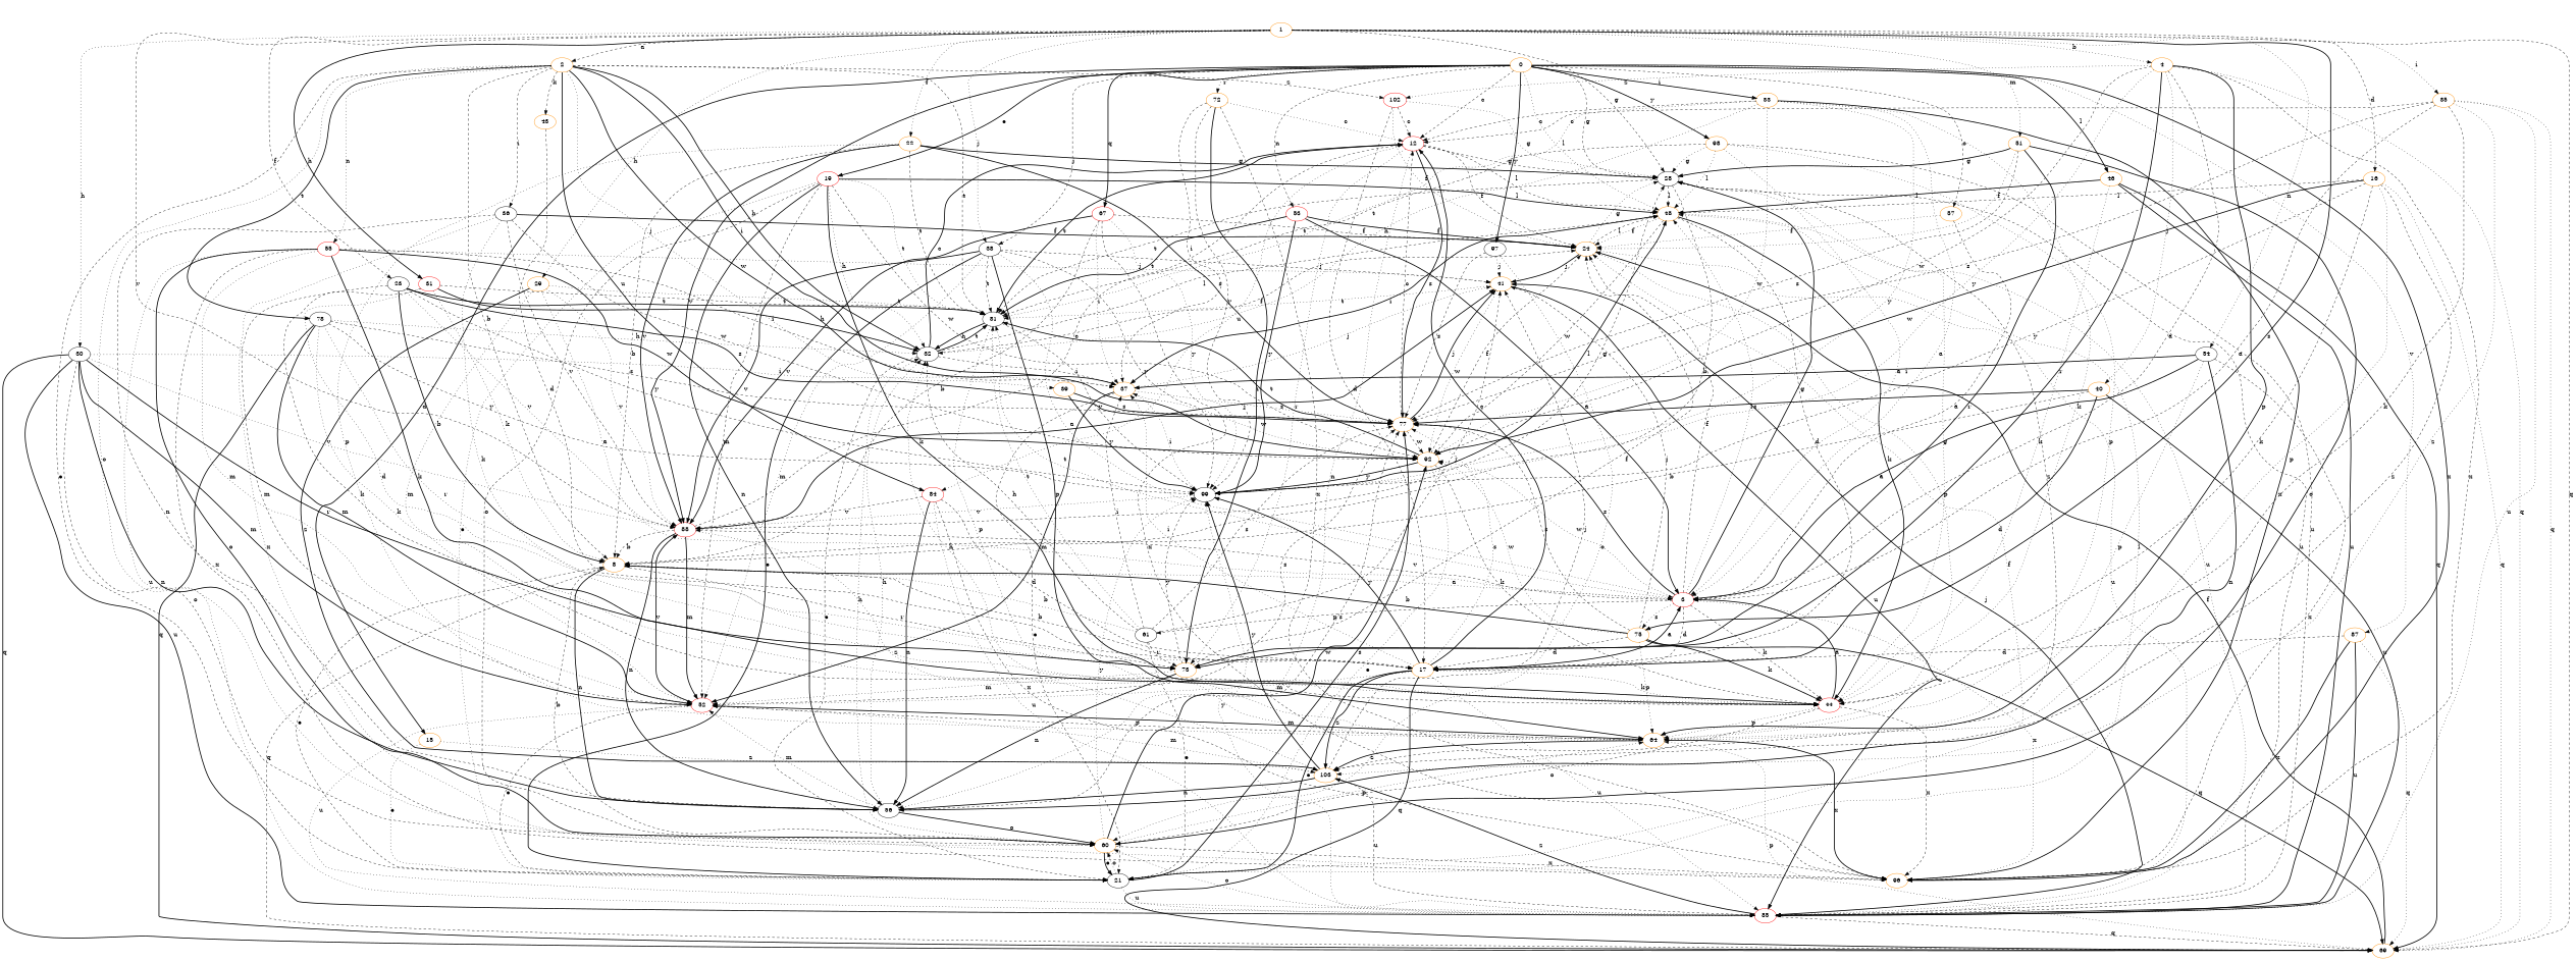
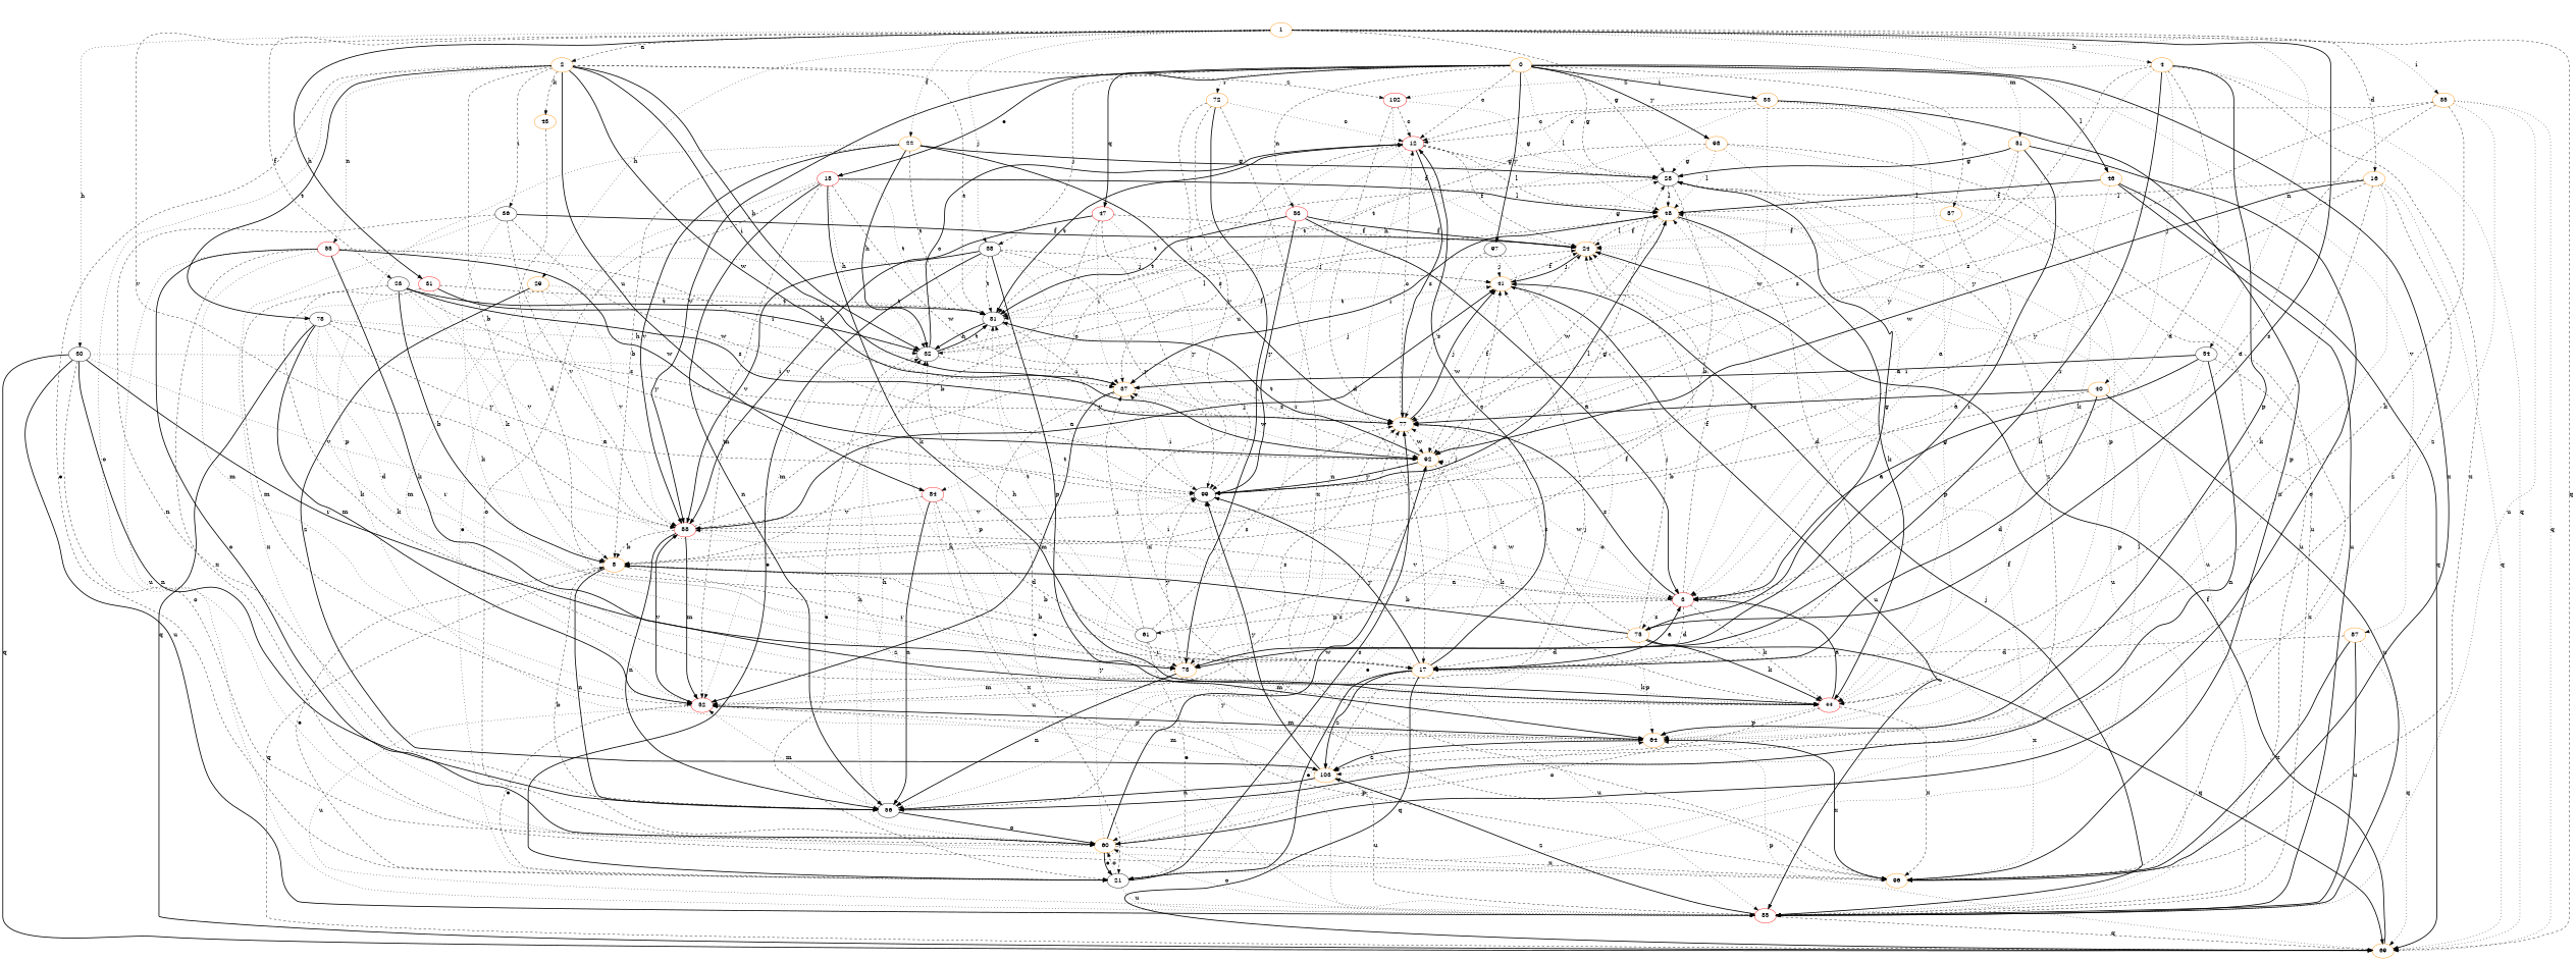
  strict digraph {
    node [color=darkorange]
    edge [style=dashed]
    12 [color=red]
    0
-   15
-   19 [color=red]
+   19 [color=red label=18]
    28 [color=black]
    33
    38 [color=black]
    46
    48
    53 [color=red]
    57
-   67 [color=red]
+   67 [color=red label=47]
    72
    87
    88 [color=red]
    96
    97 [color=black]
    98
    81 [color=black]
    84 [color=red]
    24
    77
    73
    56 [color=black]
    21 [color=black]
    103
    32 [color=black]
    60
    92
    44 [color=red]
    52 [color=red]
    8
    85 [color=red]
    3 [color=red]
    99 [color=black]
    64
    41
    69
    37
    17
    1
    2
    4
    16
    22
    23 [color=black]
    29
    30 [color=black]
    31 [color=red]
    35
    51
    54 [color=black]
    75
    36 [color=black]
-   39
    43
    55 [color=red]
    78 [color=black]
    102 [color=red]
    40
    61 [color=black]
    12 -> 28 [label=g]
    12 -> 48 [label=l]
    12 -> 81 [label=t style=bold]
    12 -> 84 [label=u style=dotted]
    12 -> 24 [label=f]
    12 -> 77 [label=s style=bold]
    12 -> 73 [label=r style=dotted]
    12 -> 56 [label=n style=dotted]
    0 -> 12 [label=c]
-   0 -> 15 [label=d style=bold]
    0 -> 19 [label=e style=bold]
    0 -> 28 [label=g]
    0 -> 33 [label=i style=bold]
    0 -> 38 [label=j]
    0 -> 46 [label=l style=bold]
    0 -> 48 [label=l style=dotted]
    0 -> 53 [label=n]
    0 -> 57 [label=o]
    0 -> 67 [label=q style=bold]
    0 -> 72 [label=r style=dotted]
    0 -> 87 [label=v style=dotted]
    0 -> 88 [label=v style=bold]
    0 -> 96 [label=x style=bold]
    0 -> 97 [label=y style=bold]
    0 -> 98 [label=y style=bold]
-   15 -> 21 [label=e style=dotted]
-   15 -> 103 [label=z style=dotted]
    19 -> 48 [label=l style=bold]
    19 -> 81 [label=t style=dotted]
    19 -> 56 [label=n style=bold]
    19 -> 21 [label=e style=dotted]
    19 -> 32 [label=h style=dotted]
    19 -> 60 [label=o]
    19 -> 92 [label=w]
    19 -> 44 [label=k style=bold]
    19 -> 52 [label=m]
    28 -> 48 [label=l]
    28 -> 81 [label=t]
    28 -> 103 [label=z]
    28 -> 8 [label=b]
    28 -> 85 [label=u]
    33 -> 12 [label=c]
    33 -> 96 [label=x style=bold]
    33 -> 81 [label=t style=dotted]
    33 -> 32 [label=h style=dotted]
    33 -> 92 [label=w style=dotted]
    33 -> 44 [label=k style=dotted]
    33 -> 3 [label=a style=dotted]
    33 -> 99 [label=y style=dotted]
    38 -> 88 [label=v style=bold]
    38 -> 81 [label=t]
    38 -> 21 [label=e style=bold]
    38 -> 52 [label=m style=dotted]
    38 -> 3 [label=a style=dotted]
    38 -> 99 [label=y]
    38 -> 64 [label=p style=bold]
    38 -> 41 [label=j]
    46 -> 48 [label=l style=bold]
    46 -> 44 [label=k style=dotted]
    46 -> 85 [label=u style=bold]
    46 -> 69 [label=q style=bold]
    48 -> 24 [label=f style=dotted]
    48 -> 92 [label=w]
    48 -> 44 [label=k style=bold]
    48 -> 85 [label=u style=dotted]
    48 -> 37 [label=i style=bold]
    48 -> 17 [label=d]
    53 -> 81 [label=t style=bold]
    53 -> 24 [label=f style=bold]
    53 -> 3 [label=a style=bold]
    53 -> 99 [label=y style=bold]
    57 -> 24 [label=f style=dotted]
    57 -> 3 [label=a]
    67 -> 88 [label=v style=bold]
    67 -> 96 [label=x]
    67 -> 24 [label=f]
    67 -> 8 [label=b]
    67 -> 99 [label=y style=dotted]
    67 -> 37 [label=i style=dotted]
    72 -> 12 [label=c style=dotted]
    72 -> 96 [label=x]
    72 -> 73 [label=r style=bold]
    72 -> 99 [label=y]
    72 -> 37 [label=i]
    87 -> 96 [label=x style=bold]
    87 -> 85 [label=u style=bold]
    87 -> 69 [label=q style=dotted]
    87 -> 17 [label=d]
    88 -> 12 [label=c]
    88 -> 28 [label=g]
    88 -> 56 [label=n style=bold]
    88 -> 103 [label=z style=dotted]
    88 -> 52 [label=m style=bold]
    88 -> 8 [label=b]
    88 -> 41 [label=j style=bold]
    97 -> 77 [label=s]
    97 -> 60 [label=o style=dotted]
    97 -> 41 [label=j style=dotted]
    98 -> 28 [label=g style=dotted]
    98 -> 48 [label=l style=dotted]
    98 -> 81 [label=t]
    98 -> 85 [label=u]
    98 -> 3 [label=a style=dotted]
    98 -> 64 [label=p style=dotted]
    81 -> 32 [label=h style=bold]
    81 -> 99 [label=y]
    81 -> 64 [label=p style=dotted]
    84 -> 88 [label=v]
    84 -> 96 [label=x]
    84 -> 56 [label=n style=bold]
    84 -> 85 [label=u style=dotted]
    84 -> 17 [label=d]
    24 -> 28 [label=g style=dotted]
    24 -> 48 [label=l]
    24 -> 85 [label=u style=dotted]
    24 -> 64 [label=p style=dotted]
    24 -> 41 [label=j style=bold]
    77 -> 12 [label=c]
    77 -> 92 [label=w]
    77 -> 41 [label=j style=bold]
    73 -> 24 [label=f]
    73 -> 56 [label=n style=bold]
    73 -> 52 [label=m style=dotted]
    73 -> 99 [label=y]
    56 -> 77 [label=s]
    56 -> 32 [label=h style=dotted]
    56 -> 60 [label=o style=bold]
    56 -> 52 [label=m style=dotted]
    21 -> 48 [label=l style=dotted]
    21 -> 24 [label=f style=dotted]
    21 -> 77 [label=s style=bold]
    21 -> 60 [label=o style=dotted]
    21 -> 85 [label=u style=dotted]
    103 -> 56 [label=n style=bold]
    103 -> 52 [label=m style=dotted]
    103 -> 85 [label=u]
    103 -> 99 [label=y style=bold]
    103 -> 41 [label=j]
    32 -> 12 [label=c style=bold]
    32 -> 48 [label=l]
    32 -> 81 [label=t style=bold]
    32 -> 24 [label=f]
    32 -> 21 [label=e]
    32 -> 37 [label=i]
    60 -> 96 [label=x]
    60 -> 21 [label=e style=bold]
    60 -> 32 [label=h style=dotted]
    60 -> 92 [label=w style=bold]
    60 -> 8 [label=b]
    60 -> 99 [label=y style=dotted]
    60 -> 64 [label=p style=dotted]
    92 -> 81 [label=t style=bold]
    92 -> 24 [label=f]
    92 -> 21 [label=e style=dotted]
    92 -> 44 [label=k]
    92 -> 99 [label=y style=bold]
    44 -> 28 [label=g style=dotted]
    44 -> 96 [label=x]
    44 -> 60 [label=o]
    44 -> 3 [label=a style=bold]
    44 -> 64 [label=p style=dotted]
    52 -> 88 [label=v style=bold]
    52 -> 77 [label=s]
    52 -> 21 [label=e]
    52 -> 85 [label=u style=dotted]
    52 -> 64 [label=p]
    8 -> 73 [label=r]
    8 -> 56 [label=n style=bold]
    8 -> 21 [label=e]
    8 -> 3 [label=a style=dotted]
    8 -> 69 [label=q]
    85 -> 103 [label=z style=bold]
    85 -> 60 [label=o style=dotted]
    85 -> 99 [label=y style=dotted]
    85 -> 41 [label=j style=bold]
    85 -> 69 [label=q]
-   3 -> 28 [label=g style=bold]
+   75 -> 28 [label=g style=bold]
    3 -> 48 [label=l style=dotted]
    3 -> 88 [label=v]
    3 -> 96 [label=x style=dotted]
    3 -> 81 [label=t style=dotted]
    3 -> 24 [label=f]
    3 -> 77 [label=s style=bold]
    3 -> 92 [label=w style=dotted]
    3 -> 44 [label=k]
    3 -> 17 [label=d]
    3 -> 75 [label=s style=dotted]
    3 -> 61 [label=p]
    99 -> 48 [label=l style=bold]
    99 -> 88 [label=v style=dotted]
    99 -> 37 [label=i style=dotted]
    64 -> 96 [label=x style=bold]
    64 -> 103 [label=z style=bold]
    64 -> 32 [label=h style=dotted]
    64 -> 52 [label=m style=bold]
    41 -> 81 [label=t style=dotted]
+   41 -> 24 [label=f]
    41 -> 92 [label=w style=dotted]
    41 -> 85 [label=u style=bold]
    69 -> 24 [label=f style=bold]
    69 -> 64 [label=p style=dotted]
    37 -> 77 [label=s style=dotted]
    37 -> 21 [label=e]
    37 -> 92 [label=w style=dotted]
    37 -> 52 [label=m style=bold]
    37 -> 41 [label=j style=dotted]
    17 -> 12 [label=c style=bold]
    17 -> 77 [label=s style=dotted]
    17 -> 21 [label=e style=bold]
    17 -> 103 [label=z style=bold]
    17 -> 44 [label=k style=dotted]
    17 -> 52 [label=m style=dotted]
    17 -> 8 [label=b]
    17 -> 85 [label=u style=dotted]
    17 -> 3 [label=a style=bold]
    17 -> 99 [label=y style=bold]
    17 -> 69 [label=q style=bold]
    17 -> 37 [label=i style=dotted]
    1 -> 28 [label=g]
    1 -> 38 [label=j style=dotted]
    1 -> 88 [label=v]
    1 -> 69 [label=q]
    1 -> 2 [label=a]
    1 -> 4 [label=b style=dotted]
    1 -> 16 [label=d]
    1 -> 22 [label=f style=dotted]
    1 -> 23 [label=f]
    1 -> 29 [label=h style=dotted]
    1 -> 30 [label=h style=dotted]
    1 -> 31 [label=h style=bold]
    1 -> 35 [label=i style=dotted]
    1 -> 51 [label=m style=dotted]
    1 -> 54 [label=n style=dotted]
    1 -> 75 [label=s style=bold]
    2 -> 81 [label=t]
    2 -> 84 [label=u style=bold]
    2 -> 21 [label=e]
    2 -> 32 [label=h style=bold]
    2 -> 60 [label=o style=dotted]
    2 -> 92 [label=w style=bold]
    2 -> 8 [label=b]
    2 -> 37 [label=i style=bold]
    2 -> 36 [label=i]
-   2 -> 39 [label=j style=dotted]
    2 -> 43 [label=k]
    2 -> 55 [label=n style=dotted]
    2 -> 78 [label=t style=bold]
    2 -> 102 [label=z]
    4 -> 96 [label=x]
    4 -> 73 [label=r style=bold]
    4 -> 92 [label=w]
    4 -> 3 [label=a]
    4 -> 99 [label=y style=dotted]
    4 -> 64 [label=p style=bold]
    4 -> 69 [label=q style=dotted]
    4 -> 102 [label=z style=dotted]
    4 -> 40 [label=j style=dotted]
    16 -> 48 [label=l]
    16 -> 103 [label=z]
    16 -> 92 [label=w style=bold]
    16 -> 44 [label=k]
    16 -> 99 [label=y]
    16 -> 64 [label=p style=dotted]
    16 -> 69 [label=q style=dotted]
    22 -> 28 [label=g style=bold]
    22 -> 88 [label=v style=bold]
    22 -> 81 [label=t]
    22 -> 77 [label=s style=bold]
+   22 -> 32 [label=h style=bold]
    22 -> 8 [label=b]
    22 -> 64 [label=p style=dotted]
    23 -> 88 [label=v style=dotted]
    23 -> 81 [label=t style=bold]
    23 -> 77 [label=s style=bold]
    23 -> 52 [label=m]
    23 -> 8 [label=b style=bold]
    23 -> 99 [label=y]
    29 -> 88 [label=v style=dotted]
    29 -> 81 [label=t style=dotted]
    29 -> 103 [label=z style=bold]
    29 -> 52 [label=m style=dotted]
    29 -> 3 [label=a style=dotted]
    30 -> 88 [label=v style=dotted]
    30 -> 73 [label=r style=bold]
    30 -> 56 [label=n style=bold]
    30 -> 60 [label=o]
-   30 -> 52 [label=m style=bold]
    30 -> 85 [label=u style=bold]
    30 -> 69 [label=q style=bold]
    30 -> 37 [label=i style=dotted]
    31 -> 81 [label=t]
    31 -> 32 [label=h style=bold]
    31 -> 44 [label=k]
    31 -> 8 [label=k style=dotted]
    31 -> 17 [label=d style=dotted]
    35 -> 12 [label=c]
    35 -> 77 [label=s]
    35 -> 103 [label=z style=dotted]
    35 -> 44 [label=k]
    35 -> 85 [label=u style=dotted]
    35 -> 3 [label=a]
    35 -> 69 [label=q style=dotted]
    51 -> 28 [label=g style=bold]
    51 -> 24 [label=f style=dotted]
    51 -> 77 [label=s]
    51 -> 73 [label=r style=bold]
    51 -> 60 [label=o style=bold]
    54 -> 96 [label=x]
    54 -> 56 [label=n style=bold]
    54 -> 3 [label=a style=bold]
    54 -> 64 [label=p style=dotted]
    54 -> 37 [label=i style=bold]
    75 -> 77 [label=s]
    75 -> 92 [label=w style=dotted]
    75 -> 44 [label=k style=bold]
    75 -> 8 [label=b style=bold]
    75 -> 64 [label=p style=dotted]
    75 -> 41 [label=j]
    75 -> 69 [label=q style=bold]
    75 -> 17 [label=d]
    36 -> 88 [label=v]
    36 -> 96 [label=x style=dotted]
    36 -> 24 [label=f style=bold]
    36 -> 56 [label=n]
    36 -> 92 [label=w]
    36 -> 44 [label=k style=dotted]
-   39 -> 77 [label=s style=bold]
-   39 -> 99 [label=y style=bold]
    43 -> 17 [label=d]
    55 -> 96 [label=x]
    55 -> 60 [label=o style=bold]
    55 -> 92 [label=w style=bold]
    55 -> 44 [label=k style=bold]
    55 -> 52 [label=m style=dotted]
    55 -> 85 [label=u style=dotted]
    55 -> 41 [label=j style=dotted]
    55 -> 37 [label=i]
    78 -> 77 [label=s]
    78 -> 73 [label=r style=dotted]
    78 -> 32 [label=h style=dotted]
    78 -> 44 [label=k style=dotted]
    78 -> 52 [label=m style=bold]
    78 -> 99 [label=y]
    78 -> 69 [label=q style=bold]
    102 -> 12 [label=c]
    102 -> 28 [label=g style=dotted]
    102 -> 24 [label=f style=dotted]
    102 -> 17 [label=d]
    40 -> 77 [label=s style=bold]
    40 -> 8 [label=b]
    40 -> 85 [label=u style=bold]
    40 -> 17 [label=d style=bold]
    61 -> 81 [label=t style=dotted]
    61 -> 77 [label=s]
    61 -> 73 [label=r]
    61 -> 21 [label=e]
    61 -> 32 [label=h]
    61 -> 8 [label=b style=dotted]
    61 -> 41 [label=j]
    61 -> 37 [label=i]
  }
